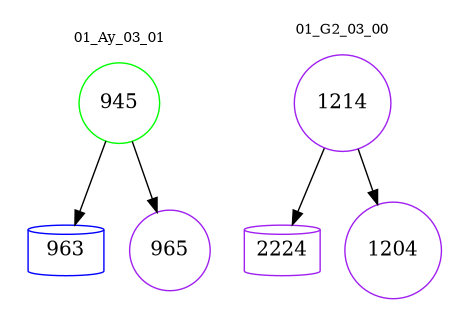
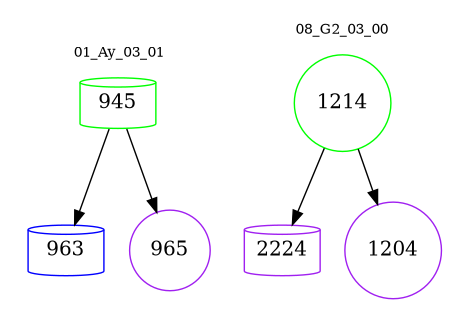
  digraph {
    node [color=purple shape=circle]
    edge [color=black]
-   n1 [color=green label=945]
+   n1 [color=green label=945 shape=cylinder]
    n2 [color=blue label=963 shape=cylinder]
    n3 [label=965]
-   n4 [label=1214]
+   n4 [color=green label=1214]
    n5 [label=2224 shape=cylinder]
    n6 [label=1204]
    subgraph cluster_1 {
      color=white
      fontsize=10
      label="01_Ay_03_01"
      n1
      n2
      n3
    }
    subgraph cluster_2 {
      color=white
      fontsize=10
-     label="01_G2_03_00"
+     label="08_G2_03_00"
      n4
      n5
      n6
    }
    n1 -> n2
    n1 -> n3
    n4 -> n5
    n4 -> n6
  }
